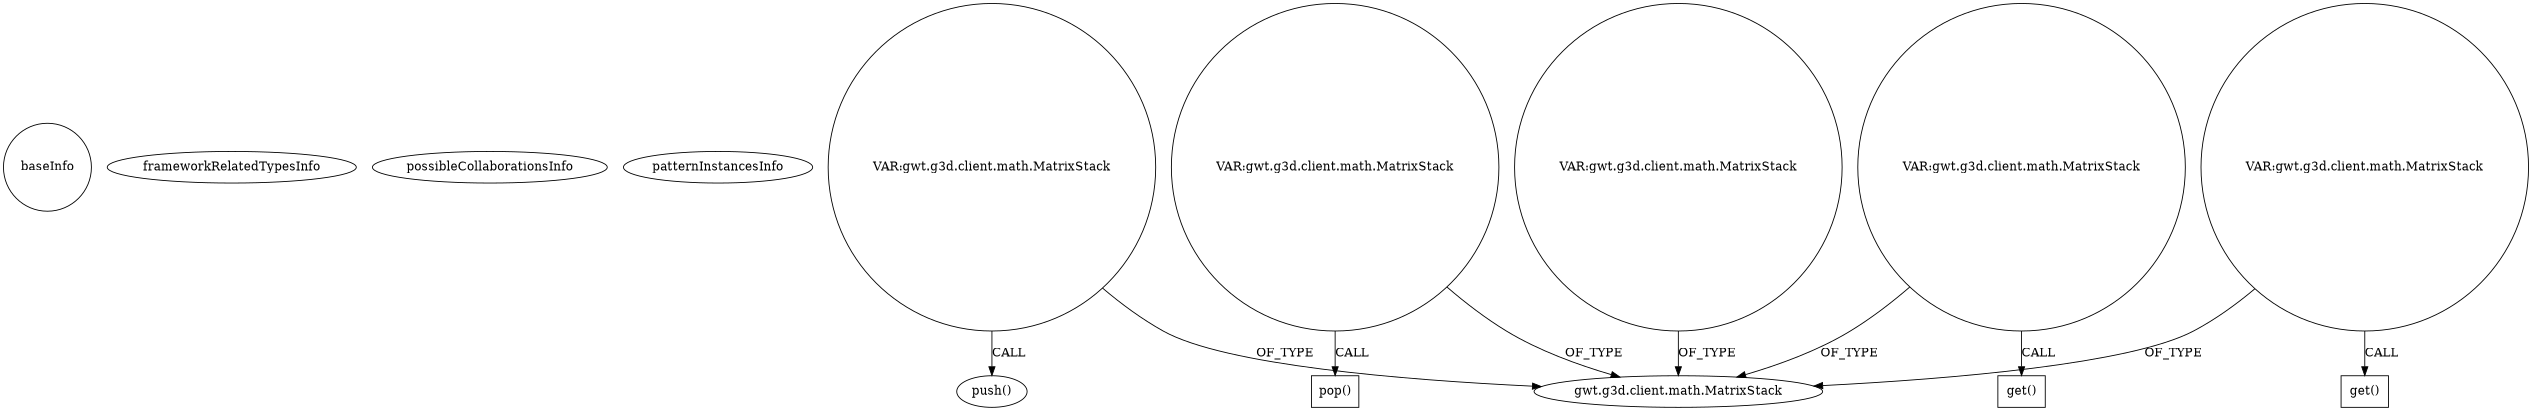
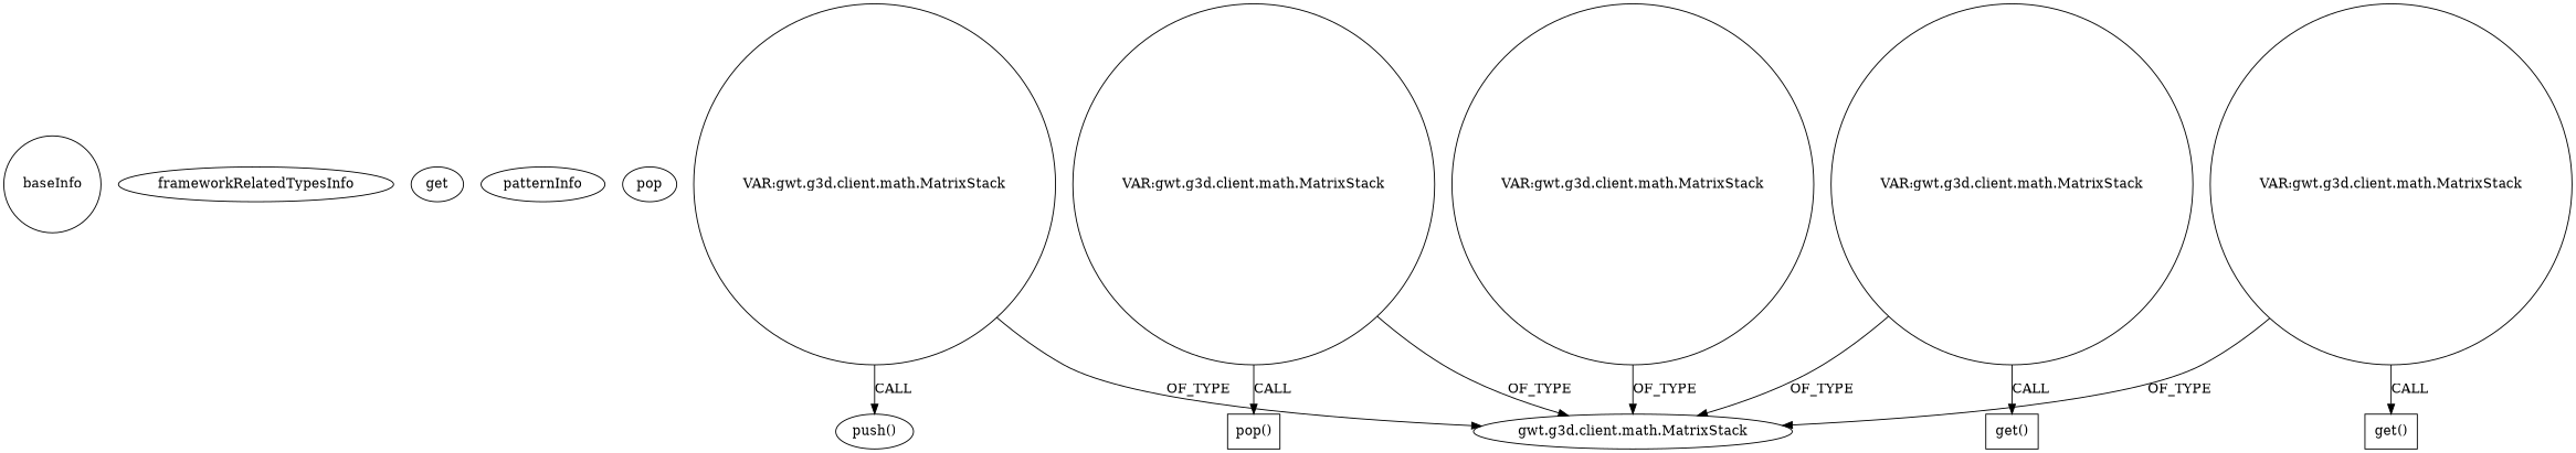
  digraph {
    node [shape=circle isFrameworkType=false]
    baseInfo [category=pattern graphId=2021 isAnonymous=false possibleRelation=false isFrameworkType=""]
    frameworkRelatedTypesInfo [shape="" isFrameworkType=""]
-   possibleCollaborationsInfo [shape="" isFrameworkType=""]
-   patternInstancesInfo [0="pkamenarsky-ocean~/pkamenarsky-ocean/ocean-master/src/com/eleven/client/gl/GL_hl.java~GL_hl~4312" 1="pkamenarsky-ocean~/pkamenarsky-ocean/ocean-master/src/com/eleven/client/gl/GL_hl.java~void onModuleLoad()~4317" shape="" isFrameworkType=""]
+   possibleCollaborationsInfo [label=get shape="" isFrameworkType=""]
+   patternInfo [frequency=2.0 patternRootClient=null shape="" isFrameworkType=""]
+   patternInstancesInfo [0="pkamenarsky-ocean~/pkamenarsky-ocean/ocean-master/src/com/eleven/client/gl/GL_hl.java~GL_hl~4312" 1="pkamenarsky-ocean~/pkamenarsky-ocean/ocean-master/src/com/eleven/client/gl/GL_hl.java~void onModuleLoad()~4317" label=pop shape="" isFrameworkType=""]
    n6 [label="gwt.g3d.client.math.MatrixStack" vertexType=FRAMEWORK_CLASS_TYPE shape=""]
    n7 [label="VAR:gwt.g3d.client.math.MatrixStack" vertexType=VARIABLE_EXPRESION]
    n8 [label="push()" shape=ellipse vertexType=INSIDE_CALL]
    n9 [label="VAR:gwt.g3d.client.math.MatrixStack" vertexType=VARIABLE_EXPRESION]
    n10 [label="pop()" shape=box vertexType=INSIDE_CALL]
    n11 [label="VAR:gwt.g3d.client.math.MatrixStack" vertexType=VARIABLE_EXPRESION]
    n12 [label="VAR:gwt.g3d.client.math.MatrixStack" vertexType=VARIABLE_EXPRESION]
    n13 [label="get()" shape=box vertexType=INSIDE_CALL]
    n14 [label="VAR:gwt.g3d.client.math.MatrixStack" vertexType=VARIABLE_EXPRESION]
    n15 [label="get()" shape=box vertexType=INSIDE_CALL]
    n7 -> n6 [label=OF_TYPE]
    n7 -> n8 [label=CALL]
    n9 -> n6 [label=OF_TYPE]
    n9 -> n10 [label=CALL]
    n11 -> n6 [label=OF_TYPE]
    n12 -> n6 [label=OF_TYPE]
    n12 -> n13 [label=CALL]
    n14 -> n6 [label=OF_TYPE]
    n14 -> n15 [label=CALL]
  }
